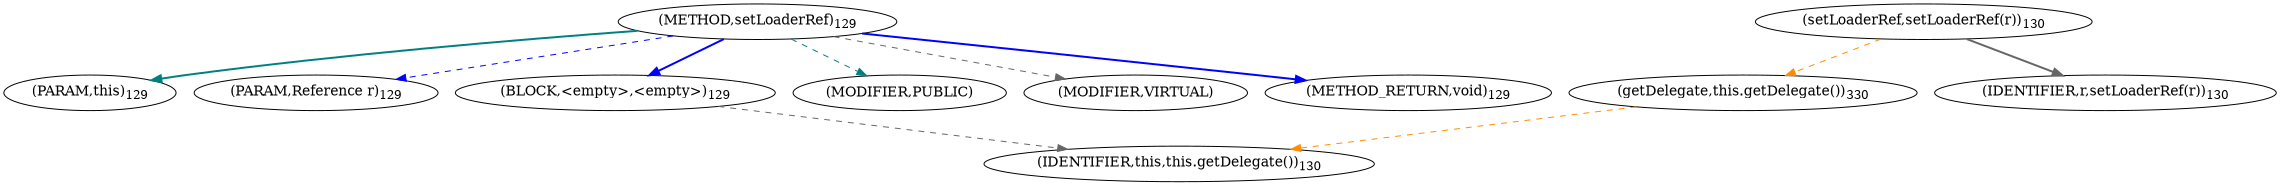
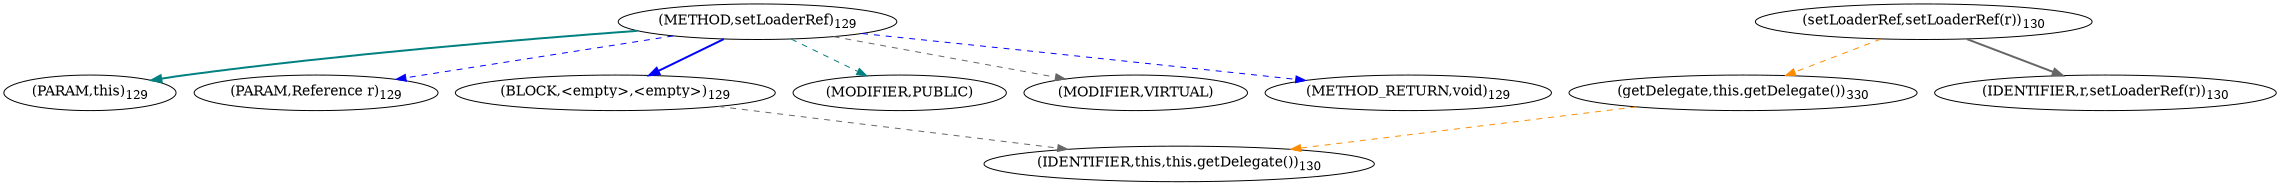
  digraph {
    edge [color=blue style=dashed]
    n1 [label=<(METHOD,setLoaderRef)<SUB>129</SUB>>]
    n2 [label=<(PARAM,this)<SUB>129</SUB>>]
    n3 [label=<(PARAM,Reference r)<SUB>129</SUB>>]
    n4 [label=<(BLOCK,&lt;empty&gt;,&lt;empty&gt;)<SUB>129</SUB>>]
    n5 [label=<(MODIFIER,PUBLIC)>]
    n6 [label=<(MODIFIER,VIRTUAL)>]
    n7 [label=<(METHOD_RETURN,void)<SUB>129</SUB>>]
    n8 [label=<(IDENTIFIER,this,this.getDelegate())<SUB>130</SUB>>]
    n9 [label=<(setLoaderRef,setLoaderRef(r))<SUB>130</SUB>>]
    n10 [label=<(getDelegate,this.getDelegate())<SUB>330</SUB>>]
    n11 [label=<(IDENTIFIER,r,setLoaderRef(r))<SUB>130</SUB>>]
    n1 -> n2 [color=teal style=bold]
    n1 -> n3
    n1 -> n4 [style=bold]
    n1 -> n5 [color=teal]
    n1 -> n6 [color=gray40]
-   n1 -> n7 [style=bold]
+   n1 -> n7
    n4 -> n8 [color=gray40]
    n9 -> n10 [color=darkorange]
    n9 -> n11 [color=gray40 style=bold]
    n10 -> n8 [color=darkorange]
  }
